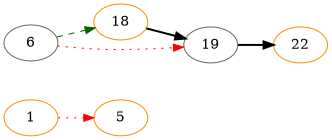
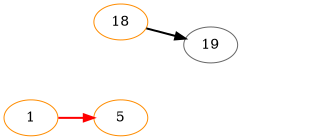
  strict digraph {
    rankdir=LR
    node [color=darkorange]
    edge [style=dotted]
    1 [entry=true]
    5
    18
-   6 [color=gray40]
    19 [color=gray40]
-   22
-   1 -> 5 [color=red cond=false]
+   1 -> 5 [color=red cond=false style=bold]
    18 -> 19 [style=bold]
-   6 -> 18 [color=darkgreen cond=true style=dashed]
-   6 -> 19 [color=red cond=false]
-   19 -> 22 [style=bold]
  }
